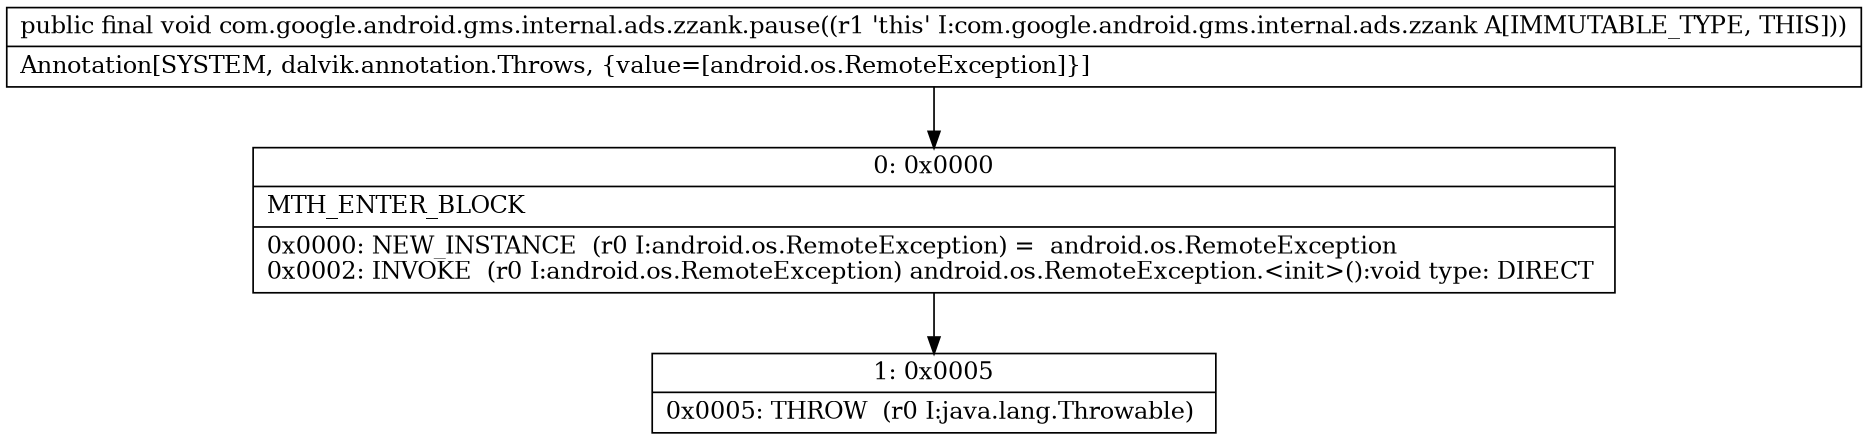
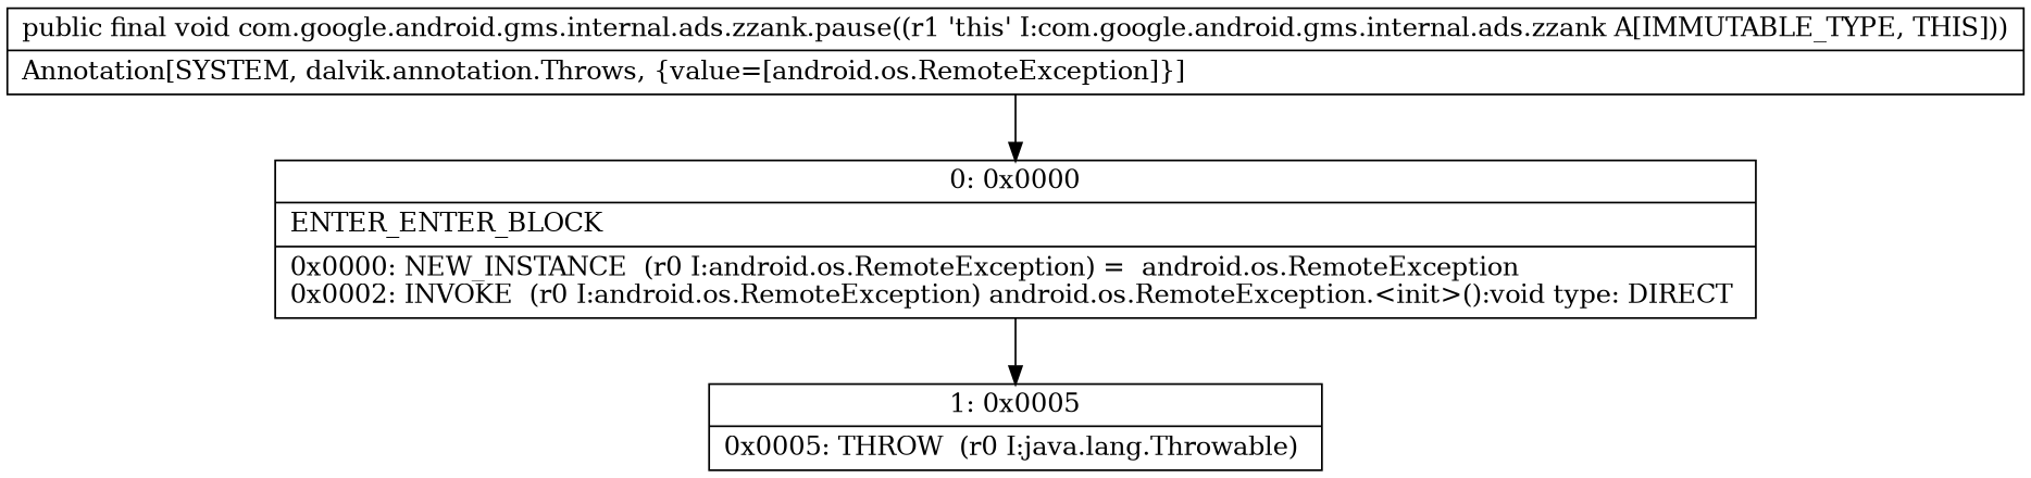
  digraph {
    node [shape=record]
-   n1 [label="{0\:\ 0x0000|MTH_ENTER_BLOCK\l|0x0000: NEW_INSTANCE  (r0 I:android.os.RemoteException) =  android.os.RemoteException \l0x0002: INVOKE  (r0 I:android.os.RemoteException) android.os.RemoteException.\<init\>():void type: DIRECT \l}"]
+   n1 [label="{0\:\ 0x0000|ENTER_ENTER_BLOCK\l|0x0000: NEW_INSTANCE  (r0 I:android.os.RemoteException) =  android.os.RemoteException \l0x0002: INVOKE  (r0 I:android.os.RemoteException) android.os.RemoteException.\<init\>():void type: DIRECT \l}"]
    n2 [label="{1\:\ 0x0005|0x0005: THROW  (r0 I:java.lang.Throwable) \l}"]
    n3 [label="{public final void com.google.android.gms.internal.ads.zzank.pause((r1 'this' I:com.google.android.gms.internal.ads.zzank A[IMMUTABLE_TYPE, THIS]))  | Annotation[SYSTEM, dalvik.annotation.Throws, \{value=[android.os.RemoteException]\}]\l}"]
    n1 -> n2
    n3 -> n1
  }
